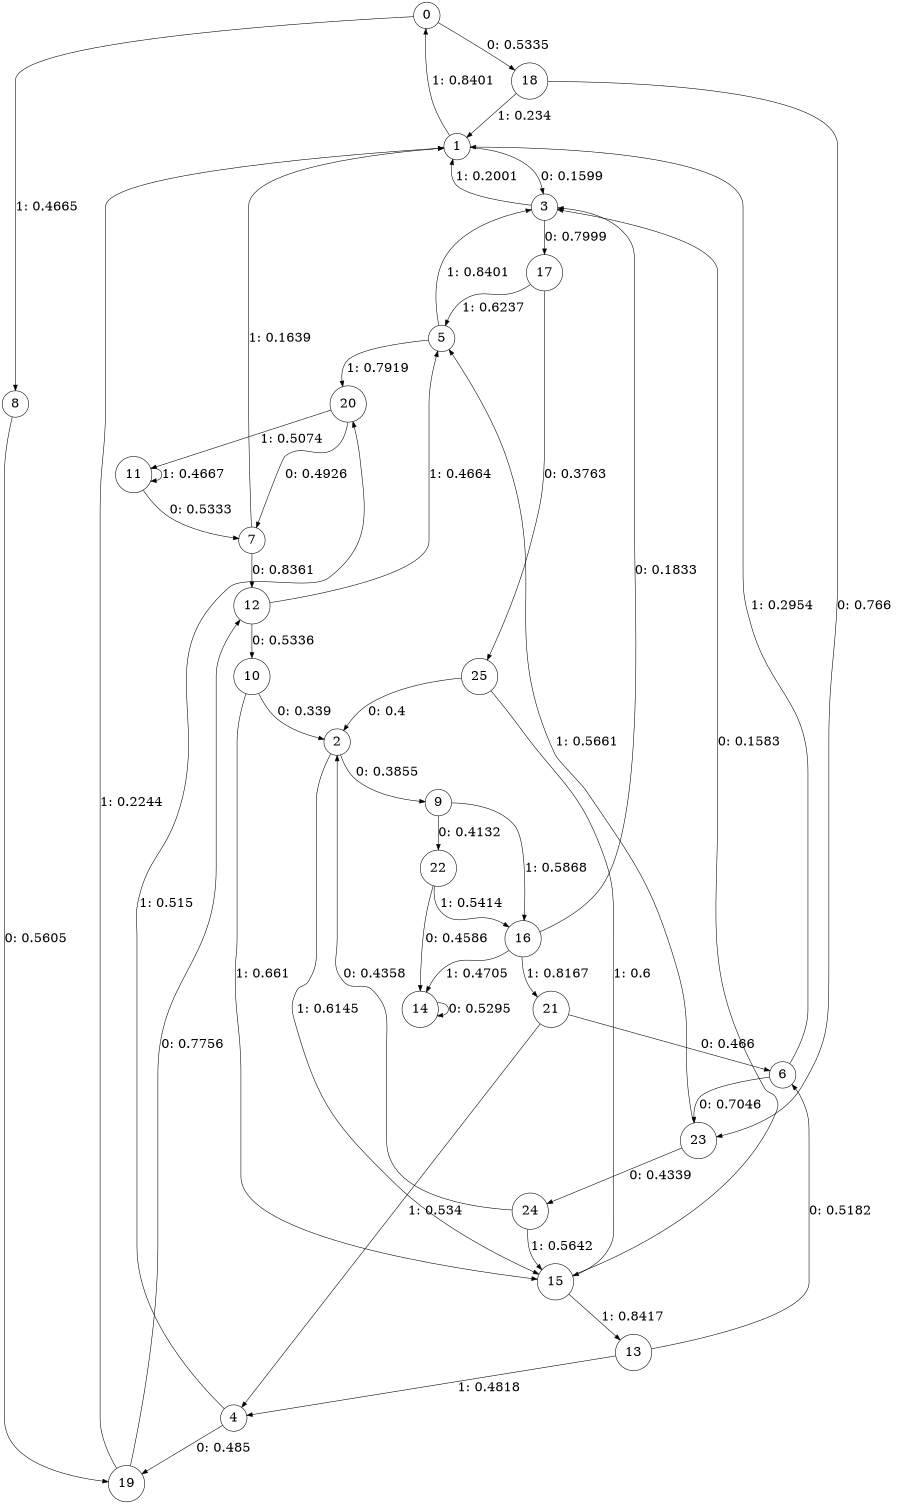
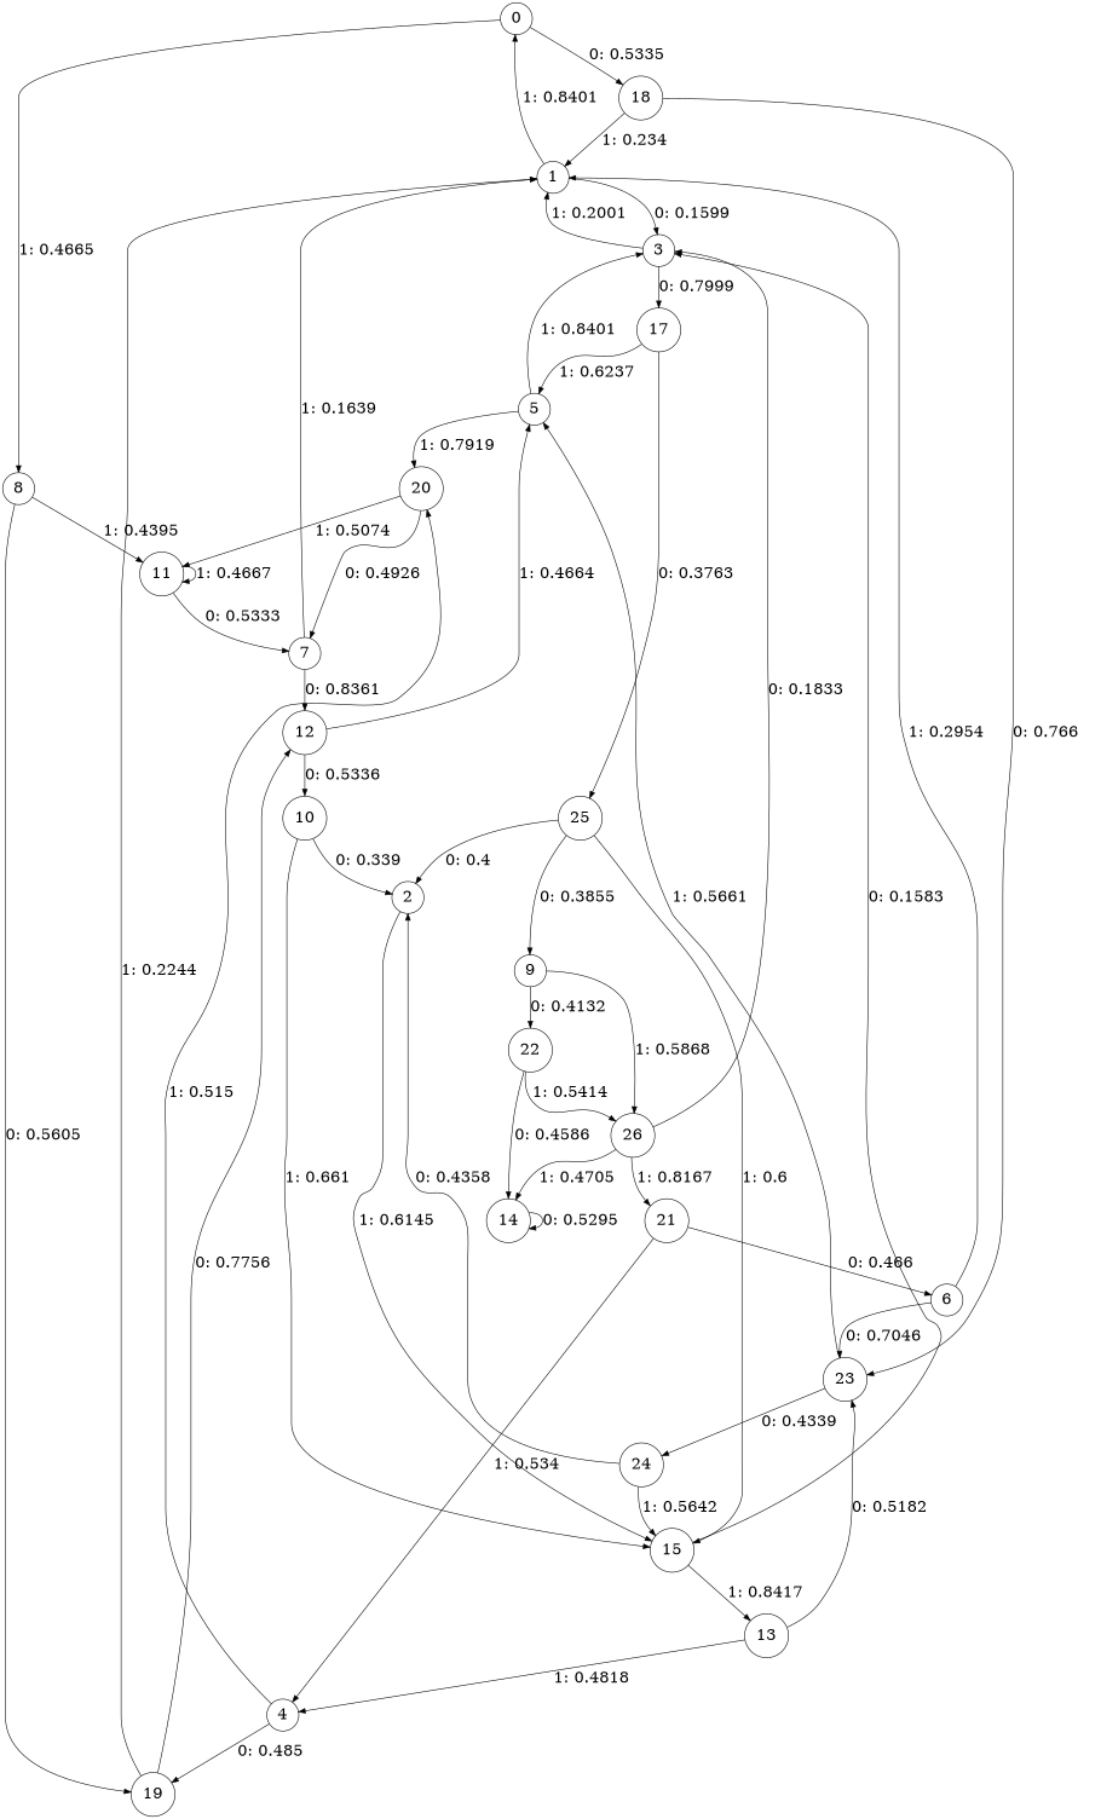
  digraph {
    node [fontsize=24 shape=circle]
    edge [fontsize=24]
    0
    18
    8
    1
    23
    19
    11
    3
    5
    24
    12
    7
    17
    25
    2
    9
    15
    22
-   16
+   16 [label=26]
    13
    14
    21
    4
    6
    20
    10
    0 -> 18 [label="0: 0.5335   "]
    0 -> 8 [label="1: 0.4665   "]
    18 -> 1 [label="1: 0.234    "]
    18 -> 23 [label="0: 0.766    "]
    8 -> 19 [label="0: 0.5605   "]
+   8 -> 11 [label="1: 0.4395   "]
    1 -> 0 [label="1: 0.8401   "]
    1 -> 3 [label="0: 0.1599   "]
    23 -> 5 [label="1: 0.5661   "]
    23 -> 24 [label="0: 0.4339   "]
    19 -> 1 [label="1: 0.2244   "]
    19 -> 12 [label="0: 0.7756   "]
    11 -> 11 [label="1: 0.4667   "]
    11 -> 7 [label="0: 0.5333   "]
    3 -> 1 [label="1: 0.2001   "]
    3 -> 17 [label="0: 0.7999   "]
    5 -> 3 [label="1: 0.8401   "]
    5 -> 20 [label="1: 0.7919   "]
    24 -> 2 [label="0: 0.4358   "]
    24 -> 15 [label="1: 0.5642   "]
    12 -> 5 [label="1: 0.4664   "]
    12 -> 10 [label="0: 0.5336   "]
    7 -> 1 [label="1: 0.1639   "]
    7 -> 12 [label="0: 0.8361   "]
    17 -> 5 [label="1: 0.6237   "]
    17 -> 25 [label="0: 0.3763   "]
    25 -> 2 [label="0: 0.4      "]
    25 -> 15 [label="1: 0.6      "]
-   2 -> 9 [label="0: 0.3855   "]
+   25 -> 9 [label="0: 0.3855   "]
    2 -> 15 [label="1: 0.6145   "]
    9 -> 22 [label="0: 0.4132   "]
    9 -> 16 [label="1: 0.5868   "]
    15 -> 3 [label="0: 0.1583   "]
    15 -> 13 [label="1: 0.8417   "]
    22 -> 16 [label="1: 0.5414   "]
    22 -> 14 [label="0: 0.4586   "]
    16 -> 3 [label="0: 0.1833   "]
    16 -> 14 [label="1: 0.4705   "]
    16 -> 21 [label="1: 0.8167   "]
    13 -> 4 [label="1: 0.4818   "]
-   13 -> 6 [label="0: 0.5182   "]
+   13 -> 23 [label="0: 0.5182   "]
    14 -> 14 [label="0: 0.5295   "]
    21 -> 4 [label="1: 0.534    "]
    21 -> 6 [label="0: 0.466    "]
    4 -> 19 [label="0: 0.485    "]
    4 -> 20 [label="1: 0.515    "]
    6 -> 1 [label="1: 0.2954   "]
    6 -> 23 [label="0: 0.7046   "]
    20 -> 11 [label="1: 0.5074   "]
    20 -> 7 [label="0: 0.4926   "]
    10 -> 2 [label="0: 0.339    "]
    10 -> 15 [label="1: 0.661    "]
  }
